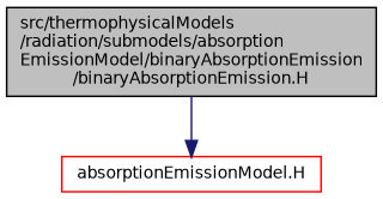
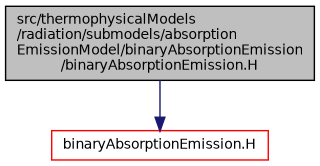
  digraph {
    node [fontname=Helvetica fontsize=10 shape=record]
    n1 [color=black fillcolor=grey75 fontcolor=black height=0.2 label="src/thermophysicalModels\l/radiation/submodels/absorption\lEmissionModel/binaryAbsorptionEmission\l/binaryAbsorptionEmission.H" style=filled width=0.4]
-   n2 [color=red height=0.2 label="absorptionEmissionModel.H" width=0.4]
+   n2 [color=red height=0.2 label="binaryAbsorptionEmission.H" width=0.4]
    n1 -> n2 [color=midnightblue fontname=Helvetica fontsize=10 labelfontname=Helvetica labelfontsize=10 style=solid]
  }
